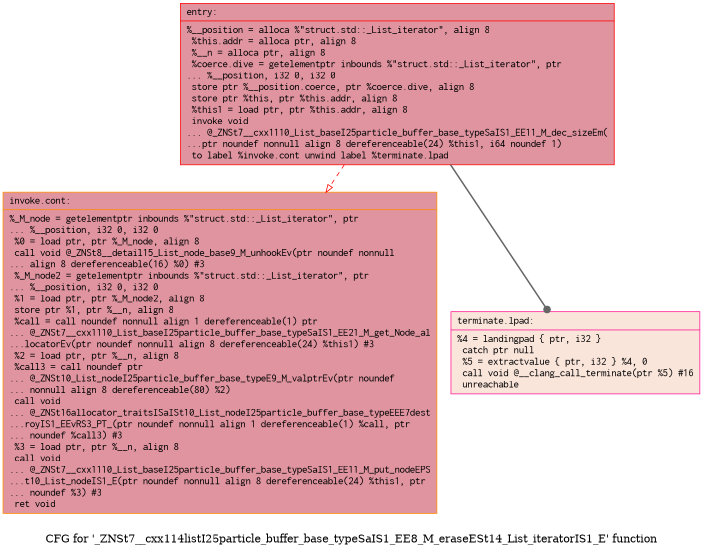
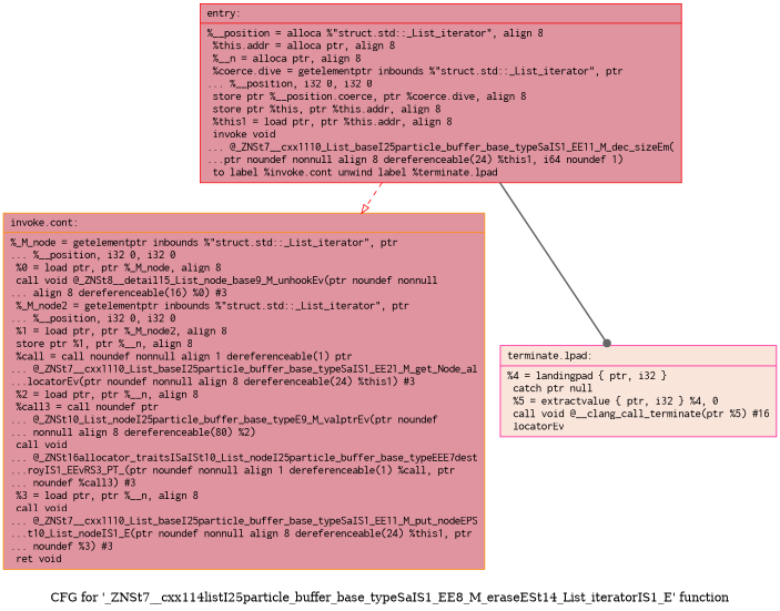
  digraph {
    label="CFG for '_ZNSt7__cxx114listI25particle_buffer_base_typeSaIS1_EE8_M_eraseESt14_List_iteratorIS1_E' function"
    node [fillcolor="#b70d2870" fontname=Courier shape=record style=filled]
    n1 [color=red label="{entry:\l|  %__position = alloca %\"struct.std::_List_iterator\", align 8\l  %this.addr = alloca ptr, align 8\l  %__n = alloca ptr, align 8\l  %coerce.dive = getelementptr inbounds %\"struct.std::_List_iterator\", ptr\l... %__position, i32 0, i32 0\l  store ptr %__position.coerce, ptr %coerce.dive, align 8\l  store ptr %this, ptr %this.addr, align 8\l  %this1 = load ptr, ptr %this.addr, align 8\l  invoke void\l... @_ZNSt7__cxx1110_List_baseI25particle_buffer_base_typeSaIS1_EE11_M_dec_sizeEm(\l...ptr noundef nonnull align 8 dereferenceable(24) %this1, i64 noundef 1)\l          to label %invoke.cont unwind label %terminate.lpad\l}"]
    n2 [color=darkorange label="{invoke.cont:\l|  %_M_node = getelementptr inbounds %\"struct.std::_List_iterator\", ptr\l... %__position, i32 0, i32 0\l  %0 = load ptr, ptr %_M_node, align 8\l  call void @_ZNSt8__detail15_List_node_base9_M_unhookEv(ptr noundef nonnull\l... align 8 dereferenceable(16) %0) #3\l  %_M_node2 = getelementptr inbounds %\"struct.std::_List_iterator\", ptr\l... %__position, i32 0, i32 0\l  %1 = load ptr, ptr %_M_node2, align 8\l  store ptr %1, ptr %__n, align 8\l  %call = call noundef nonnull align 1 dereferenceable(1) ptr\l... @_ZNSt7__cxx1110_List_baseI25particle_buffer_base_typeSaIS1_EE21_M_get_Node_al\l...locatorEv(ptr noundef nonnull align 8 dereferenceable(24) %this1) #3\l  %2 = load ptr, ptr %__n, align 8\l  %call3 = call noundef ptr\l... @_ZNSt10_List_nodeI25particle_buffer_base_typeE9_M_valptrEv(ptr noundef\l... nonnull align 8 dereferenceable(80) %2)\l  call void\l... @_ZNSt16allocator_traitsISaISt10_List_nodeI25particle_buffer_base_typeEEE7dest\l...royIS1_EEvRS3_PT_(ptr noundef nonnull align 1 dereferenceable(1) %call, ptr\l... noundef %call3) #3\l  %3 = load ptr, ptr %__n, align 8\l  call void\l... @_ZNSt7__cxx1110_List_baseI25particle_buffer_base_typeSaIS1_EE11_M_put_nodeEPS\l...t10_List_nodeIS1_E(ptr noundef nonnull align 8 dereferenceable(24) %this1, ptr\l... noundef %3) #3\l  ret void\l}"]
-   n3 [color=deeppink fillcolor="#f4c5ad70" label="{terminate.lpad:\l|  %4 = landingpad \{ ptr, i32 \}\l          catch ptr null\l  %5 = extractvalue \{ ptr, i32 \} %4, 0\l  call void @__clang_call_terminate(ptr %5) #16\l  unreachable\l}"]
+   n3 [color=deeppink fillcolor="#f4c5ad70" label="{terminate.lpad:\l|  %4 = landingpad \{ ptr, i32 \}\l          catch ptr null\l  %5 = extractvalue \{ ptr, i32 \} %4, 0\l  call void @__clang_call_terminate(ptr %5) #16\l  locatorEv\l}"]
    n1 -> n2 [color=red style=dashed arrowhead=onormal]
    n1 -> n3 [color=gray40 style=bold arrowhead=dot]
  }
